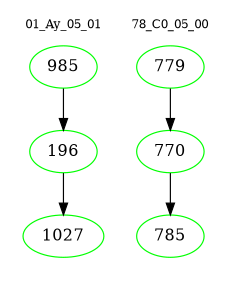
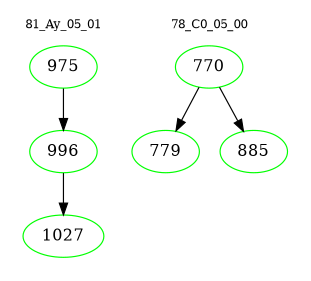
  digraph {
    node [color=green]
    edge [color=black]
-   n1 [label=196]
-   n2 [label=985]
+   n1 [label=996]
+   n2 [label=975]
    n3 [label=1027]
    n4 [label=770]
    n5 [label=779]
-   n6 [label=785]
+   n6 [label=885]
    subgraph cluster_1 {
      color=white
      fontsize=10
-     label="01_Ay_05_01"
+     label="81_Ay_05_01"
      n1
      n2
      n3
    }
    subgraph cluster_2 {
      color=white
      fontsize=10
      label="78_C0_05_00"
      n4
      n5
      n6
    }
    n1 -> n3
    n2 -> n1
-   n5 -> n4
+   n4 -> n5
    n4 -> n6
  }
